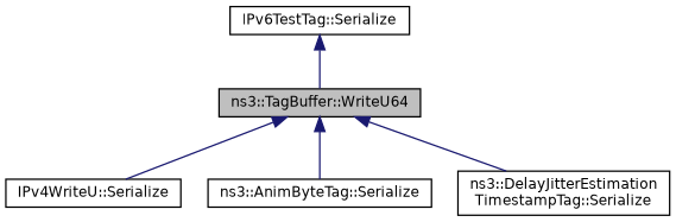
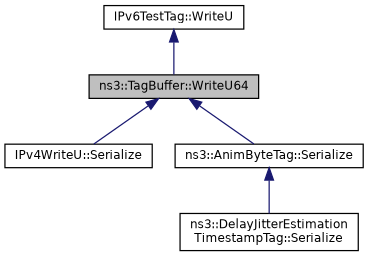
  digraph {
    rankdir=TB
    node [color=black fillcolor=white fontname=Helvetica fontsize=10 shape=record style=filled]
    edge [color=midnightblue dir=back fontname=Helvetica fontsize=10 labelfontname=Helvetica labelfontsize=10 style=solid]
    n1 [fillcolor=grey75 fontcolor=black height=0.2 label="ns3::TagBuffer::WriteU64" width=0.4]
    n2 [height=0.2 label="IPv4WriteU::Serialize" width=0.4]
    n3 [height=0.2 label="ns3::AnimByteTag::Serialize" width=0.4]
    n4 [height=0.2 label="ns3::DelayJitterEstimation\lTimestampTag::Serialize" width=0.4]
-   n5 [height=0.2 label="IPv6TestTag::Serialize" width=0.4]
+   n5 [height=0.2 label="IPv6TestTag::WriteU" width=0.4]
    n1 -> n2
    n1 -> n3
-   n1 -> n4
+   n3 -> n4
    n5 -> n1
  }
